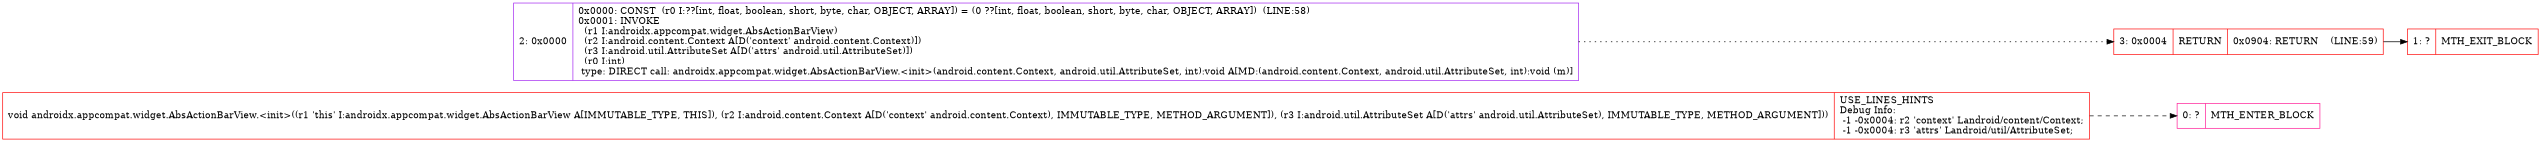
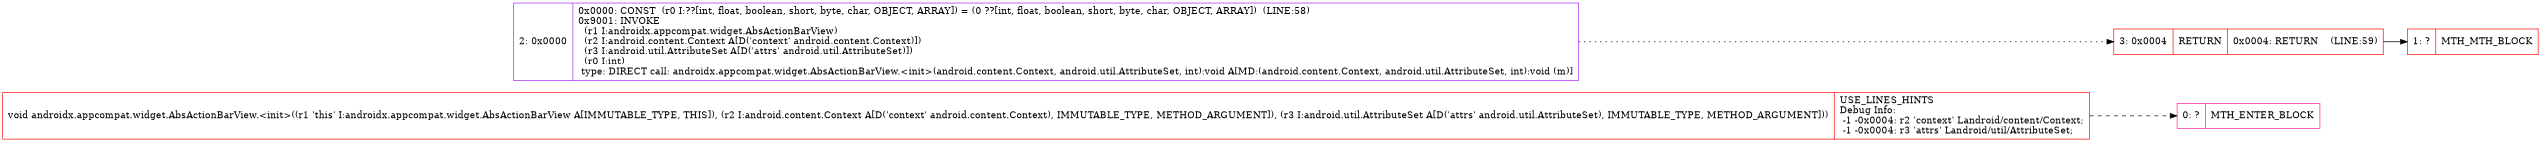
  digraph {
    rankdir=LR
    node [color=red shape=record]
    n1 [color=deeppink label="{0\:\ ?|MTH_ENTER_BLOCK\l}"]
-   n2 [color=purple label="{2\:\ 0x0000|0x0000: CONST  (r0 I:??[int, float, boolean, short, byte, char, OBJECT, ARRAY]) = (0 ??[int, float, boolean, short, byte, char, OBJECT, ARRAY])  (LINE:58)\l0x0001: INVOKE  \l  (r1 I:androidx.appcompat.widget.AbsActionBarView)\l  (r2 I:android.content.Context A[D('context' android.content.Context)])\l  (r3 I:android.util.AttributeSet A[D('attrs' android.util.AttributeSet)])\l  (r0 I:int)\l type: DIRECT call: androidx.appcompat.widget.AbsActionBarView.\<init\>(android.content.Context, android.util.AttributeSet, int):void A[MD:(android.content.Context, android.util.AttributeSet, int):void (m)]\l}"]
-   n3 [label="{3\:\ 0x0004|RETURN\l|0x0904: RETURN    (LINE:59)\l}"]
-   n4 [label="{1\:\ ?|MTH_EXIT_BLOCK\l}"]
+   n2 [color=purple label="{2\:\ 0x0000|0x0000: CONST  (r0 I:??[int, float, boolean, short, byte, char, OBJECT, ARRAY]) = (0 ??[int, float, boolean, short, byte, char, OBJECT, ARRAY])  (LINE:58)\l0x9001: INVOKE  \l  (r1 I:androidx.appcompat.widget.AbsActionBarView)\l  (r2 I:android.content.Context A[D('context' android.content.Context)])\l  (r3 I:android.util.AttributeSet A[D('attrs' android.util.AttributeSet)])\l  (r0 I:int)\l type: DIRECT call: androidx.appcompat.widget.AbsActionBarView.\<init\>(android.content.Context, android.util.AttributeSet, int):void A[MD:(android.content.Context, android.util.AttributeSet, int):void (m)]\l}"]
+   n3 [label="{3\:\ 0x0004|RETURN\l|0x0004: RETURN    (LINE:59)\l}"]
+   n4 [label="{1\:\ ?|MTH_MTH_BLOCK\l}"]
    n5 [label="{void androidx.appcompat.widget.AbsActionBarView.\<init\>((r1 'this' I:androidx.appcompat.widget.AbsActionBarView A[IMMUTABLE_TYPE, THIS]), (r2 I:android.content.Context A[D('context' android.content.Context), IMMUTABLE_TYPE, METHOD_ARGUMENT]), (r3 I:android.util.AttributeSet A[D('attrs' android.util.AttributeSet), IMMUTABLE_TYPE, METHOD_ARGUMENT]))  | USE_LINES_HINTS\lDebug Info:\l  \-1 \-0x0004: r2 'context' Landroid\/content\/Context;\l  \-1 \-0x0004: r3 'attrs' Landroid\/util\/AttributeSet;\l}"]
    n2 -> n3 [style=dotted]
    n3 -> n4 [style=solid]
    n5 -> n1 [style=dashed]
  }
